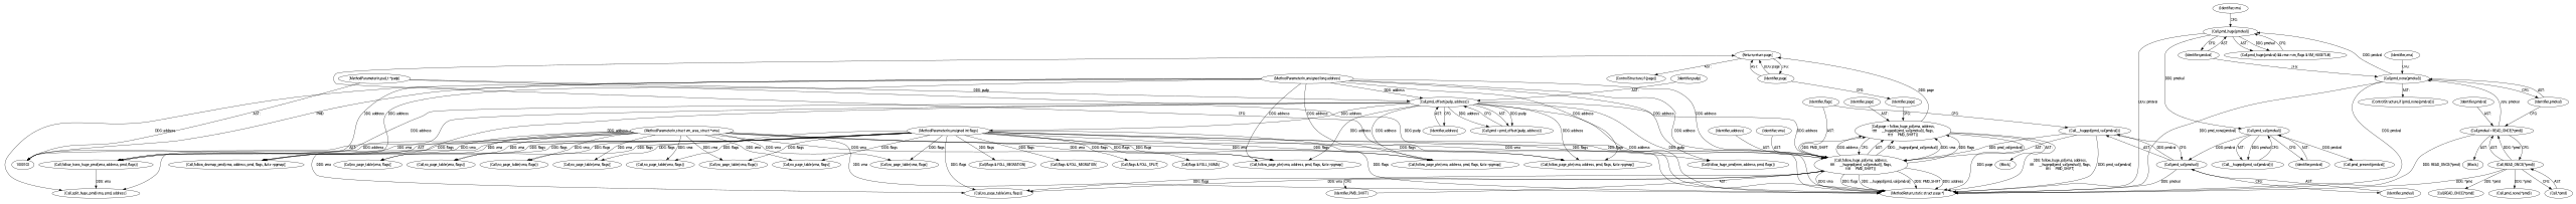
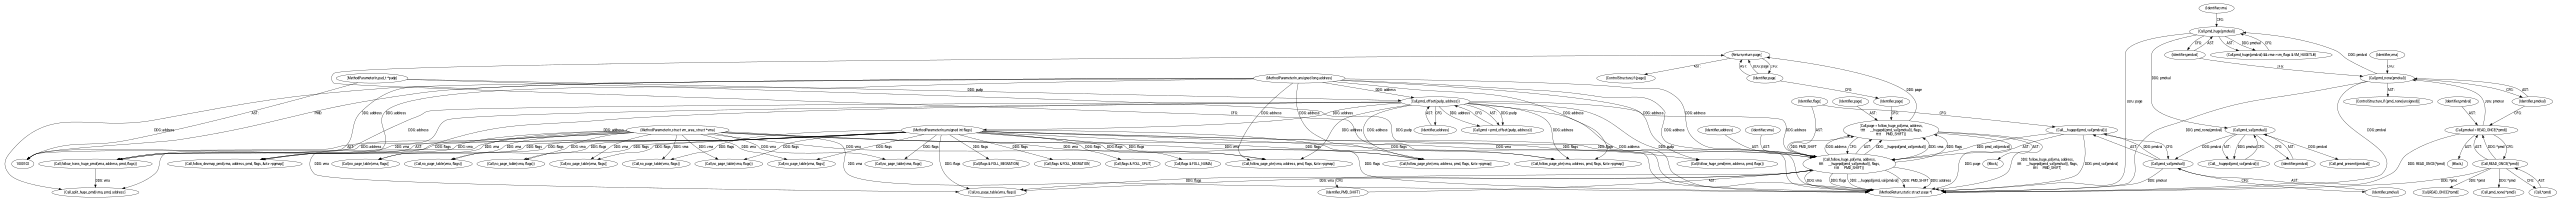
  digraph {
    fontname="Roboto Condensed"
    node [fontname="Roboto Condensed"]
    edge [fontname="Roboto Condensed"]
    n1 [label="(Return,return page;)"]
    n2 [label="(Identifier,page)"]
    n3 [label="(ControlStructure,if (page))"]
    n4 [label="(Identifier,page)"]
    n5 [label="(MethodReturn,static struct page *)"]
    n6 [label="(Call,page = follow_huge_pd(vma, address,\n\t\t\t\t      __hugepd(pmd_val(pmdval)), flags,\n\t\t\t\t      PMD_SHIFT))"]
    n7 [label="(Call,follow_huge_pd(vma, address,\n\t\t\t\t      __hugepd(pmd_val(pmdval)), flags,\n\t\t\t\t      PMD_SHIFT))"]
    n8 [label="(Block,)"]
    n9 [label="(Identifier,PMD_SHIFT)"]
    n10 [label="(Call,no_page_table(vma, flags))"]
    n11 [label="(MethodParameterIn,struct vm_area_struct *vma)"]
    n12 [label="(Call,no_page_table(vma, flags))"]
    n13 [label="(Call,follow_devmap_pmd(vma, address, pmd, flags, &ctx->pgmap))"]
    n14 [label="(Call,no_page_table(vma, flags))"]
    n15 [label="(Call,follow_page_pte(vma, address, pmd, flags, &ctx->pgmap))"]
    n16 [label="(Call,no_page_table(vma, flags))"]
    n17 [label="(Call,no_page_table(vma, flags))"]
    n18 [label="(Call,no_page_table(vma, flags))"]
    n19 [label="(Call,no_page_table(vma, flags))"]
    n20 [label="(Call,follow_page_pte(vma, address, pmd, flags, &ctx->pgmap))"]
    n21 [label="(Call,follow_page_pte(vma, address, pmd, flags, &ctx->pgmap))"]
    n22 [label="(Call,no_page_table(vma, flags))"]
    n23 [label="(Call,no_page_table(vma, flags))"]
    n24 [label="(Call,follow_trans_huge_pmd(vma, address, pmd, flags))"]
    1000102
    n26 [label="(Call,split_huge_pmd(vma, pmd, address))"]
    n27 [label="(Call,pmd_offset(pudp, address))"]
    n28 [label="(Identifier,address)"]
    n29 [label="(Call,pmd = pmd_offset(pudp, address))"]
    n30 [label="(MethodParameterIn,unsigned int flags)"]
    n31 [label="(Call,follow_huge_pmd(mm, address, pmd, flags))"]
    n32 [label="(MethodParameterIn,pud_t *pudp)"]
    n33 [label="(MethodParameterIn,unsigned long address)"]
    n34 [label="(Call,__hugepd(pmd_val(pmdval)))"]
    n35 [label="(Call,pmd_val(pmdval))"]
    n36 [label="(Identifier,pmdval)"]
    n37 [label="(Call,pmd_val(pmdval))"]
    n38 [label="(Call,__hugepd(pmd_val(pmdval)))"]
    n39 [label="(Identifier,pmdval)"]
    n40 [label="(Call,pmd_present(pmdval))"]
    n41 [label="(Call,pmd_huge(pmdval))"]
    n42 [label="(Call,pmd_huge(pmdval) && vma->vm_flags & VM_HUGETLB)"]
    n43 [label="(Identifier,pmdval)"]
    n44 [label="(Call,pmd_none(pmdval))"]
    n45 [label="(Identifier,pmdval)"]
-   n46 [label="(ControlStructure,if (pmd_none(pmdval)))"]
+   n46 [label="(ControlStructure,if (pmd_none(unsigned)))"]
    n47 [label="(Call,pmdval = READ_ONCE(*pmd))"]
    n48 [label="(Call,READ_ONCE(*pmd))"]
    n49 [label="(Block,)"]
    n50 [label="(Call,*pmd)"]
    n51 [label="(Call,READ_ONCE(*pmd))"]
    n52 [label="(Call,pmd_none(*pmd))"]
    n53 [label="(Call,flags & FOLL_NUMA)"]
    n54 [label="(Call,flags & FOLL_MIGRATION)"]
    n55 [label="(Call,flags & FOLL_MIGRATION)"]
    n56 [label="(Call,flags & FOLL_SPLIT)"]
    n57 [label="(Identifier,page)"]
    n58 [label="(Identifier,flags)"]
    n59 [label="(Identifier,address)"]
    n60 [label="(Identifier,pmdval)"]
    n61 [label="(Identifier,vma)"]
-   n62 [label="(Identifier,pudp)"]
    n63 [label="(Identifier,vma)"]
    n64 [label="(Identifier,vma)"]
    n1 -> n2 [label="CFG: "]
    n1 -> n3 [label="AST: "]
    n2 -> n1 [label="AST: "]
    n2 -> n1 [label="DDG: page"]
    n2 -> n4 [label="CFG: "]
    n4 -> n6 [label="CFG: "]
    n5 -> n1 [label="CFG: "]
    n6 -> n1 [label="DDG: page"]
    n6 -> n5 [label="DDG: page"]
    n6 -> n5 [label="DDG: follow_huge_pd(vma, address,\n\t\t\t\t      __hugepd(pmd_val(pmdval)), flags,\n\t\t\t\t      PMD_SHIFT)"]
    n6 -> n7 [label="CFG: "]
    n6 -> n8 [label="AST: "]
    n7 -> n5 [label="DDG: __hugepd(pmd_val(pmdval))"]
    n7 -> n5 [label="DDG: PMD_SHIFT"]
    n7 -> n5 [label="DDG: address"]
    n7 -> n5 [label="DDG: vma"]
    n7 -> n5 [label="DDG: flags"]
    n7 -> n6 [label="AST: "]
    n7 -> n6 [label="DDG: __hugepd(pmd_val(pmdval))"]
    n7 -> n6 [label="DDG: vma"]
    n7 -> n6 [label="DDG: flags"]
    n7 -> n6 [label="DDG: PMD_SHIFT"]
    n7 -> n6 [label="DDG: address"]
    n7 -> n9 [label="CFG: "]
    n7 -> n10 [label="DDG: vma"]
    n7 -> n10 [label="DDG: flags"]
    n9 -> n7 [label="AST: "]
    n11 -> n5 [label="DDG: vma"]
    n11 -> n7 [label="DDG: vma"]
    n11 -> n10 [label="DDG: vma"]
    n11 -> n12 [label="DDG: vma"]
    n11 -> n13 [label="DDG: vma"]
    n11 -> n14 [label="DDG: vma"]
    n11 -> n15 [label="DDG: vma"]
    n11 -> n16 [label="DDG: vma"]
    n11 -> n17 [label="DDG: vma"]
    n11 -> n18 [label="DDG: vma"]
    n11 -> n19 [label="DDG: vma"]
    n11 -> n20 [label="DDG: vma"]
    n11 -> n21 [label="DDG: vma"]
    n11 -> n22 [label="DDG: vma"]
    n11 -> n23 [label="DDG: vma"]
    n11 -> n24 [label="DDG: vma"]
    n11 -> 1000102 [label="AST: "]
    n24 -> n26 [label="DDG: vma"]
    n27 -> n5 [label="DDG: address"]
    n27 -> n5 [label="DDG: pudp"]
    n27 -> n7 [label="DDG: address"]
    n27 -> n13 [label="DDG: address"]
    n27 -> n15 [label="DDG: address"]
    n27 -> n20 [label="DDG: address"]
    n27 -> n21 [label="DDG: address"]
    n27 -> n24 [label="DDG: address"]
    n27 -> n26 [label="DDG: address"]
    n27 -> n28 [label="CFG: "]
    n27 -> n29 [label="AST: "]
    n27 -> n29 [label="DDG: pudp"]
    n27 -> n29 [label="DDG: address"]
    n27 -> n30 [label="DDG: address"]
    n28 -> n27 [label="AST: "]
    n29 -> n27 [label="CFG: "]
    n30 -> n5 [label="DDG: flags"]
    n30 -> n7 [label="DDG: flags"]
    n30 -> n10 [label="DDG: flags"]
    n30 -> n12 [label="DDG: flags"]
    n30 -> n13 [label="DDG: flags"]
    n30 -> n14 [label="DDG: flags"]
    n30 -> n15 [label="DDG: flags"]
    n30 -> n16 [label="DDG: flags"]
    n30 -> n17 [label="DDG: flags"]
    n30 -> n18 [label="DDG: flags"]
    n30 -> n19 [label="DDG: flags"]
    n30 -> n20 [label="DDG: flags"]
    n30 -> n21 [label="DDG: flags"]
    n30 -> n22 [label="DDG: flags"]
    n30 -> n23 [label="DDG: flags"]
    n30 -> n24 [label="DDG: flags"]
    n30 -> 1000102 [label="AST: "]
    n30 -> n31 [label="DDG: flags"]
    n30 -> n53 [label="DDG: flags"]
    n30 -> n54 [label="DDG: flags"]
    n30 -> n55 [label="DDG: flags"]
    n30 -> n56 [label="DDG: flags"]
    n32 -> n5 [label="DDG: pudp"]
    n32 -> 1000102 [label="AST: "]
    n32 -> n27 [label="DDG: pudp"]
    n33 -> n5 [label="DDG: address"]
    n33 -> n7 [label="DDG: address"]
    n33 -> n13 [label="DDG: address"]
    n33 -> n15 [label="DDG: address"]
    n33 -> n20 [label="DDG: address"]
    n33 -> n21 [label="DDG: address"]
    n33 -> n24 [label="DDG: address"]
    n33 -> 1000102 [label="PMD: "]
    n33 -> n26 [label="DDG: address"]
    n33 -> n27 [label="DDG: address"]
    n33 -> n31 [label="DDG: address"]
    n34 -> n5 [label="DDG: pmd_val(pmdval)"]
    n34 -> n7 [label="AST: "]
    n34 -> n7 [label="DDG: pmd_val(pmdval)"]
    n34 -> n35 [label="CFG: "]
    n35 -> n5 [label="DDG: pmdval"]
    n35 -> n34 [label="AST: "]
    n35 -> n34 [label="DDG: pmdval"]
    n35 -> n36 [label="CFG: "]
    n36 -> n35 [label="AST: "]
    n37 -> n35 [label="DDG: pmdval"]
    n37 -> n38 [label="AST: "]
    n37 -> n38 [label="DDG: pmdval"]
    n37 -> n39 [label="CFG: "]
    n37 -> n40 [label="DDG: pmdval"]
    n38 -> n37 [label="CFG: "]
    n39 -> n37 [label="AST: "]
-   n41 -> n5 [label="DDG: pmdval"]
+   n41 -> n5 [label="DDG: page"]
    n41 -> n37 [label="DDG: pmdval"]
    n41 -> n42 [label="AST: "]
    n41 -> n42 [label="DDG: pmdval"]
    n41 -> n43 [label="CFG: "]
    n42 -> n41 [label="CFG: "]
    n43 -> n41 [label="AST: "]
    n43 -> n44 [label="CFG: "]
    n44 -> n5 [label="DDG: pmd_none(pmdval)"]
    n44 -> n5 [label="DDG: pmdval"]
    n44 -> n41 [label="DDG: pmdval"]
    n44 -> n45 [label="CFG: "]
    n44 -> n46 [label="AST: "]
    n45 -> n44 [label="AST: "]
    n45 -> n47 [label="CFG: "]
    n47 -> n5 [label="DDG: READ_ONCE(*pmd)"]
    n47 -> n44 [label="DDG: pmdval"]
    n47 -> n48 [label="CFG: "]
    n47 -> n49 [label="AST: "]
    n48 -> n5 [label="DDG: *pmd"]
    n48 -> n47 [label="AST: "]
    n48 -> n47 [label="DDG: *pmd"]
    n48 -> n50 [label="CFG: "]
    n48 -> n51 [label="DDG: *pmd"]
    n48 -> n52 [label="DDG: *pmd"]
    n50 -> n48 [label="AST: "]
    n57 -> n6 [label="AST: "]
    n58 -> n7 [label="AST: "]
    n58 -> n34 [label="CFG: "]
    n59 -> n7 [label="AST: "]
    n60 -> n47 [label="AST: "]
    n61 -> n44 [label="CFG: "]
-   n62 -> n27 [label="AST: "]
    n63 -> n7 [label="AST: "]
    n64 -> n41 [label="CFG: "]
  }
